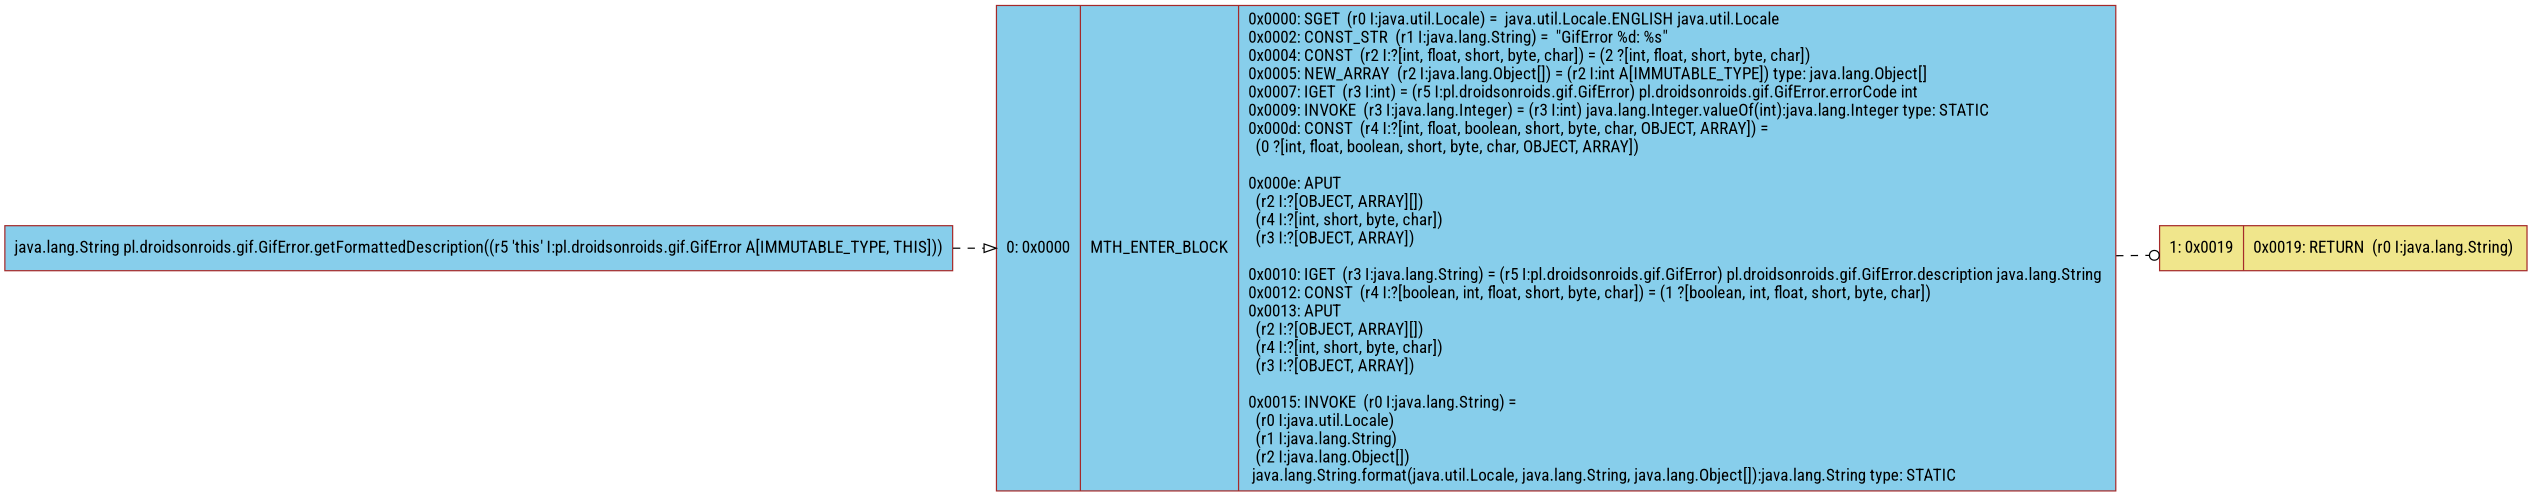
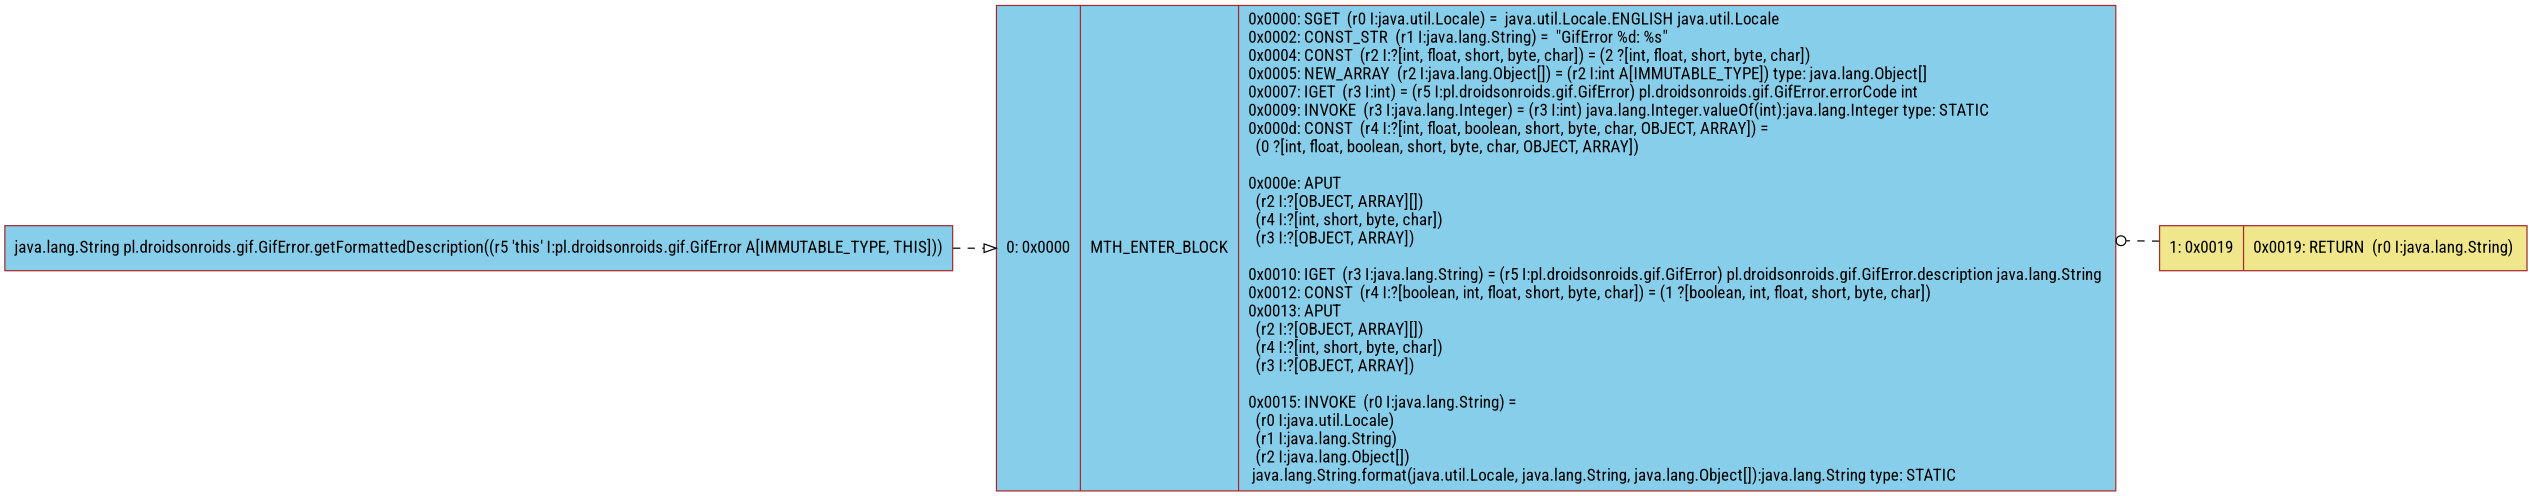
  digraph {
    rankdir=LR
    fontname="Roboto Condensed"
    node [shape=record style=filled fillcolor=skyblue color=brown fontname="Roboto Condensed"]
    edge [style=dashed fontname="Roboto Condensed"]
    n1 [label="{0\:\ 0x0000|MTH_ENTER_BLOCK\l|0x0000: SGET  (r0 I:java.util.Locale) =  java.util.Locale.ENGLISH java.util.Locale \l0x0002: CONST_STR  (r1 I:java.lang.String) =  \"GifError %d: %s\" \l0x0004: CONST  (r2 I:?[int, float, short, byte, char]) = (2 ?[int, float, short, byte, char]) \l0x0005: NEW_ARRAY  (r2 I:java.lang.Object[]) = (r2 I:int A[IMMUTABLE_TYPE]) type: java.lang.Object[] \l0x0007: IGET  (r3 I:int) = (r5 I:pl.droidsonroids.gif.GifError) pl.droidsonroids.gif.GifError.errorCode int \l0x0009: INVOKE  (r3 I:java.lang.Integer) = (r3 I:int) java.lang.Integer.valueOf(int):java.lang.Integer type: STATIC \l0x000d: CONST  (r4 I:?[int, float, boolean, short, byte, char, OBJECT, ARRAY]) = \l  (0 ?[int, float, boolean, short, byte, char, OBJECT, ARRAY])\l \l0x000e: APUT  \l  (r2 I:?[OBJECT, ARRAY][])\l  (r4 I:?[int, short, byte, char])\l  (r3 I:?[OBJECT, ARRAY])\l \l0x0010: IGET  (r3 I:java.lang.String) = (r5 I:pl.droidsonroids.gif.GifError) pl.droidsonroids.gif.GifError.description java.lang.String \l0x0012: CONST  (r4 I:?[boolean, int, float, short, byte, char]) = (1 ?[boolean, int, float, short, byte, char]) \l0x0013: APUT  \l  (r2 I:?[OBJECT, ARRAY][])\l  (r4 I:?[int, short, byte, char])\l  (r3 I:?[OBJECT, ARRAY])\l \l0x0015: INVOKE  (r0 I:java.lang.String) = \l  (r0 I:java.util.Locale)\l  (r1 I:java.lang.String)\l  (r2 I:java.lang.Object[])\l java.lang.String.format(java.util.Locale, java.lang.String, java.lang.Object[]):java.lang.String type: STATIC \l}"]
    n2 [label="{1\:\ 0x0019|0x0019: RETURN  (r0 I:java.lang.String) \l}" fillcolor=khaki]
    n3 [label="{java.lang.String pl.droidsonroids.gif.GifError.getFormattedDescription((r5 'this' I:pl.droidsonroids.gif.GifError A[IMMUTABLE_TYPE, THIS])) }"]
-   n1 -> n2 [arrowhead=odot]
+   n2 -> n1 [arrowhead=odot]
    n3 -> n1 [arrowhead=onormal]
  }
